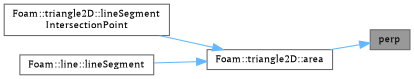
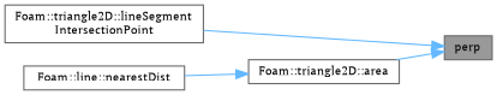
  digraph {
    fontname="PT Serif"
    rankdir=RL
    node [color=grey40 fillcolor=white fontname="PT Serif" fontsize=10 shape=box style=filled]
    edge [color=steelblue1 dir=back fontname="PT Serif" fontsize=10 labelfontname=Helvetica labelfontsize=10 style=solid]
    n1 [color=gray40 fillcolor=grey60 fontcolor=black height=0.2 label=perp width=0.4]
    n2 [height=0.2 label="Foam::triangle2D::area" width=0.4]
    n3 [height=0.2 label="Foam::triangle2D::lineSegment\lIntersectionPoint" width=0.4]
-   n4 [height=0.2 label="Foam::line::lineSegment" width=0.4]
+   n4 [height=0.2 label="Foam::line::nearestDist" width=0.4]
    n1 -> n2
-   n2 -> n3
+   n1 -> n3
    n2 -> n4
  }
